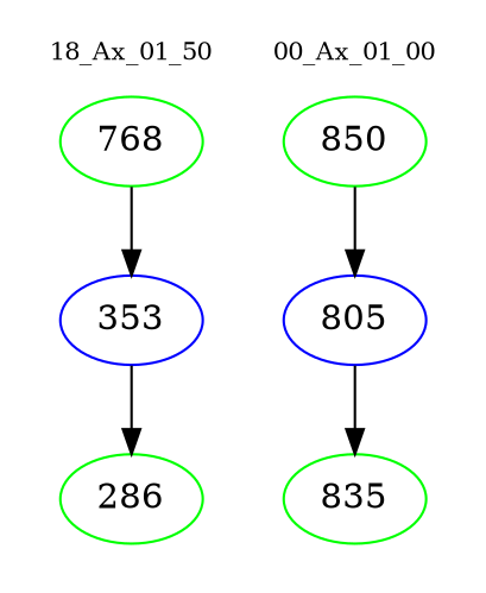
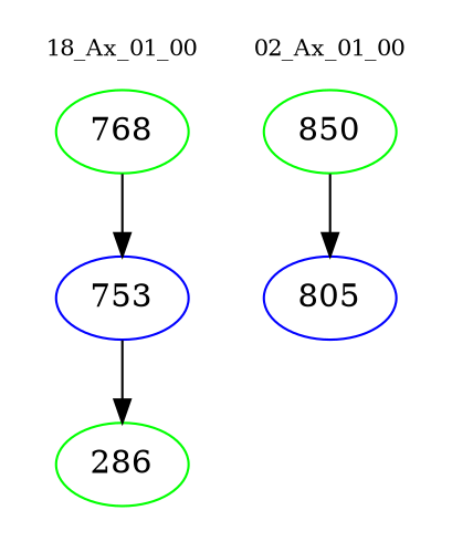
  digraph {
    node [color=green]
    edge [color=black]
    n1 [label=768]
-   n2 [color=blue label=353]
+   n2 [color=blue label=753]
    n3 [label=286]
    n4 [label=850]
    n5 [color=blue label=805]
-   n6 [label=835]
    subgraph cluster_1 {
      color=white
      fontsize=10
-     label="18_Ax_01_50"
+     label="18_Ax_01_00"
      n1
      n2
      n3
    }
    subgraph cluster_2 {
      color=white
      fontsize=10
-     label="00_Ax_01_00"
+     label="02_Ax_01_00"
      n4
      n5
-     n6
    }
    n1 -> n2
    n2 -> n3
    n4 -> n5
-   n5 -> n6
  }
